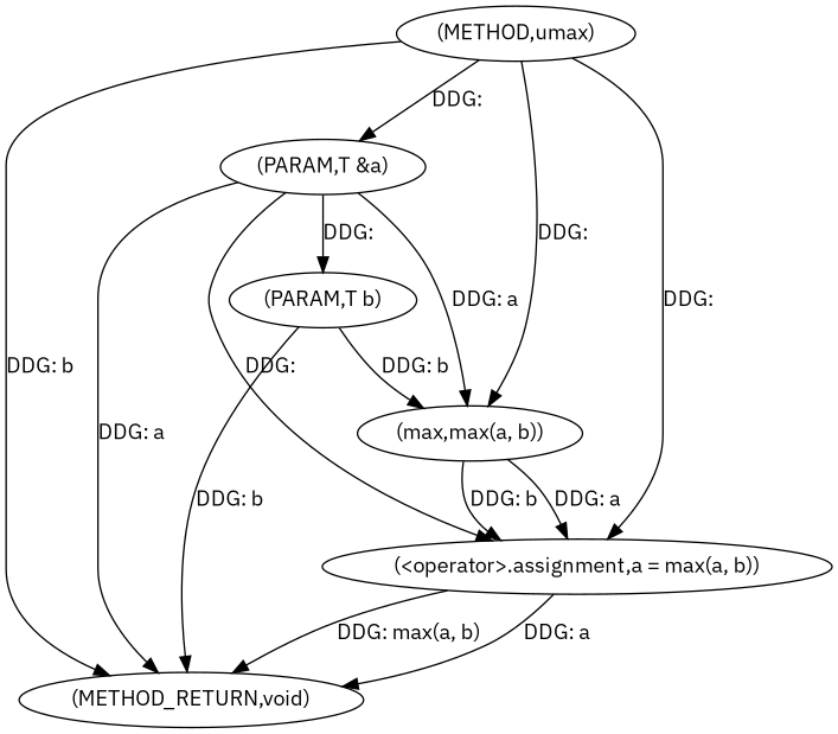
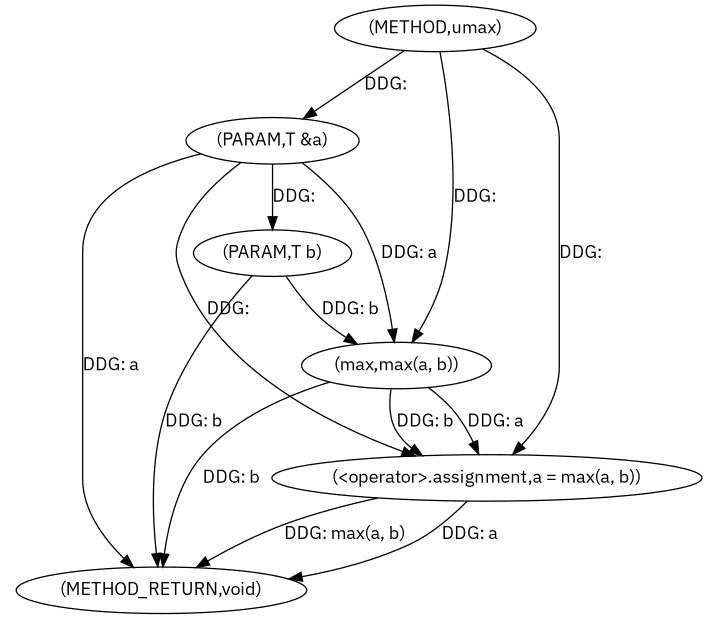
  digraph {
    fontname="IBM Plex Sans"
    node [fontname="IBM Plex Sans"]
    edge [fontname="IBM Plex Sans"]
    n1 [label="(METHOD,umax)"]
    n2 [label="(PARAM,T &a)"]
    n3 [label="(<operator>.assignment,a = max(a, b))"]
    n4 [label="(max,max(a, b))"]
    n5 [label="(PARAM,T b)"]
    n6 [label="(METHOD_RETURN,void)"]
    n1 -> n2 [label="DDG: "]
    n1 -> n3 [label="DDG: "]
    n1 -> n4 [label="DDG: "]
    n2 -> n3 [label="DDG: "]
    n2 -> n4 [label="DDG: a"]
    n2 -> n5 [label="DDG: "]
    n2 -> n6 [label="DDG: a"]
    n3 -> n6 [label="DDG: a"]
    n3 -> n6 [label="DDG: max(a, b)"]
    n4 -> n3 [label="DDG: b"]
    n4 -> n3 [label="DDG: a"]
-   n1 -> n6 [label="DDG: b"]
+   n4 -> n6 [label="DDG: b"]
    n5 -> n4 [label="DDG: b"]
    n5 -> n6 [label="DDG: b"]
  }
